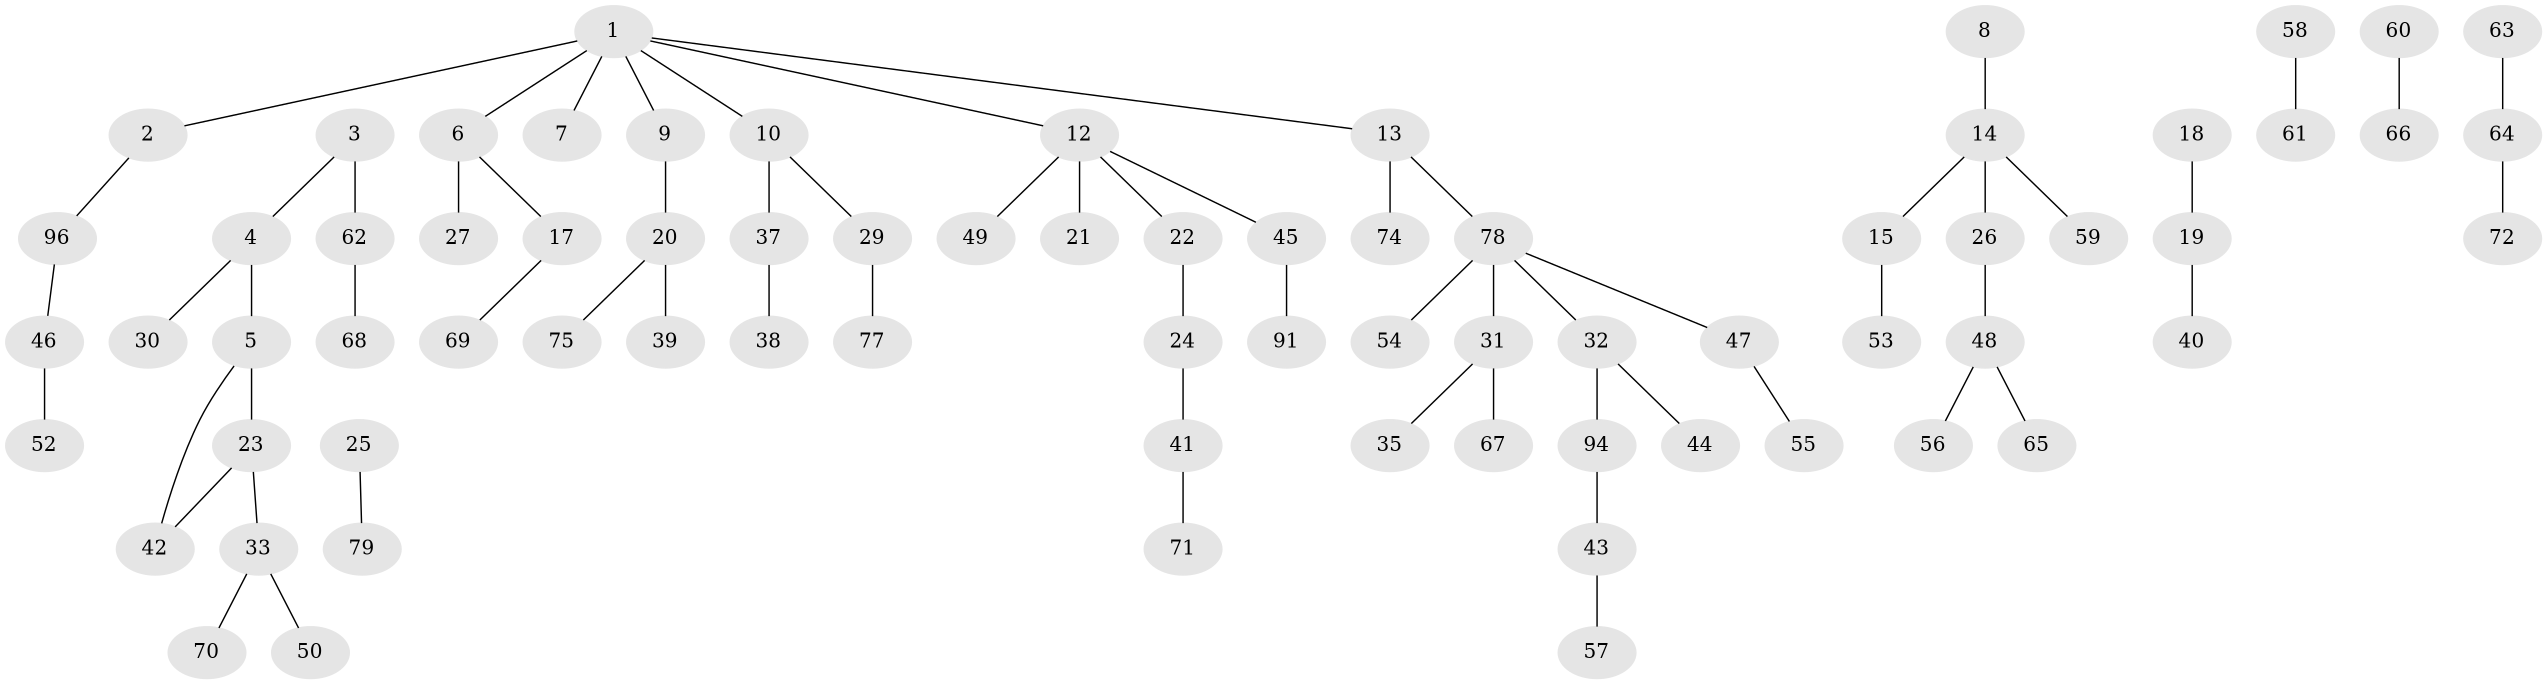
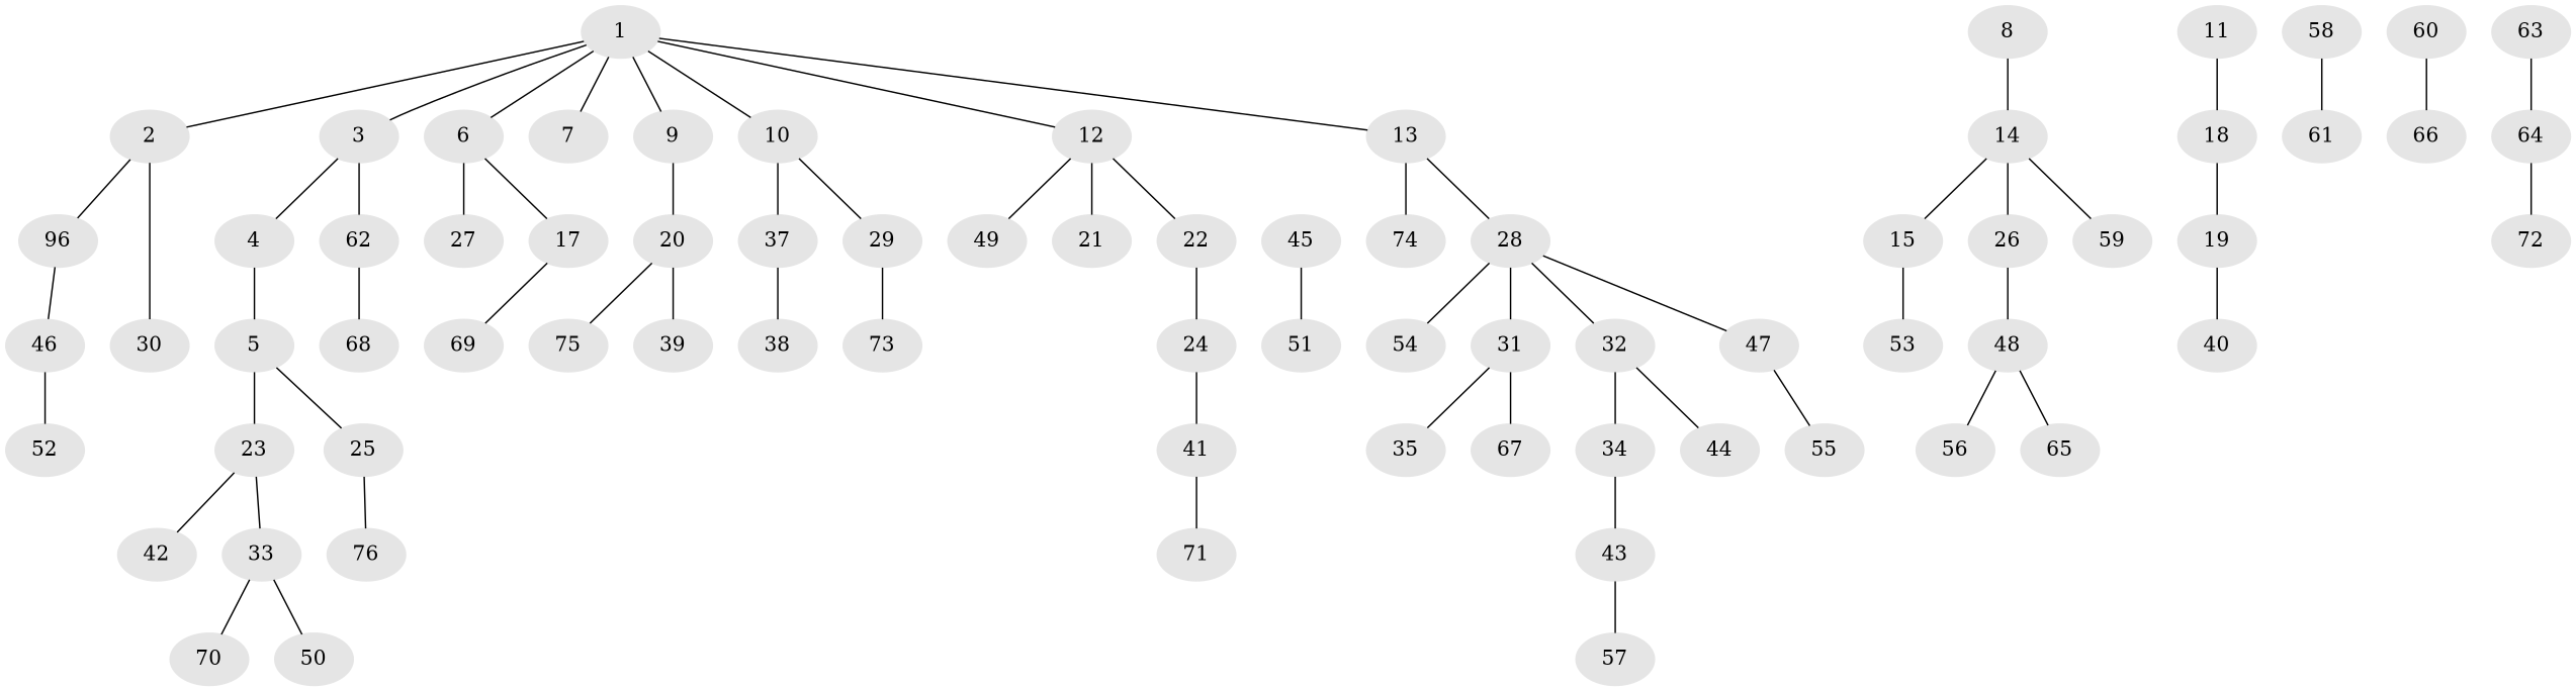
  graph {
    node [color=gray90 style=filled]
    1
    2
    3
    6
    7
    9
    10
    12
    13
    30
    n11 [label=96]
    4
    62
    17
    27
    20
    29
    37
    21
    22
    45
    49
-   28 [label=78]
+   28
    74
    46
    5
    68
    23
    25
    33
    42
-   76 [label=79]
+   76
    8
    14
    69
+   11
    18
    15
    26
    59
    39
    75
-   73 [label=77]
+   73
    38
    19
    24
-   51 [label=91]
+   51
    31
    32
    47
    54
    53
    48
    58
    61
    60
    66
    40
    63
    64
    41
    50
    70
    71
    56
    65
    35
    67
-   34 [label=94]
+   34
    44
    55
    43
    57
    52
    72
    1 -- 2
+   1 -- 3
    1 -- 6
    1 -- 7
    1 -- 9
    1 -- 10
    1 -- 12
    1 -- 13
-   4 -- 30
+   2 -- 30
    2 -- n11
    3 -- 4
    3 -- 62
    6 -- 17
    6 -- 27
    9 -- 20
    10 -- 29
    10 -- 37
    12 -- 21
    12 -- 22
-   12 -- 45
    12 -- 49
    13 -- 28
    13 -- 74
    n11 -- 46
    4 -- 5
    62 -- 68
    17 -- 69
    20 -- 39
    20 -- 75
    29 -- 73
    37 -- 38
    22 -- 24
    45 -- 51
    28 -- 31
    28 -- 32
    28 -- 47
    28 -- 54
    46 -- 52
    5 -- 23
-   5 -- 42
+   5 -- 25
    23 -- 33
    23 -- 42
    25 -- 76
    33 -- 50
    33 -- 70
    8 -- 14
    14 -- 15
    14 -- 26
    14 -- 59
+   11 -- 18
    18 -- 19
    15 -- 53
    26 -- 48
    19 -- 40
    24 -- 41
    31 -- 35
    31 -- 67
    32 -- 34
    32 -- 44
    47 -- 55
    48 -- 56
    48 -- 65
    58 -- 61
    60 -- 66
    63 -- 64
    64 -- 72
    41 -- 71
    34 -- 43
    43 -- 57
  }
